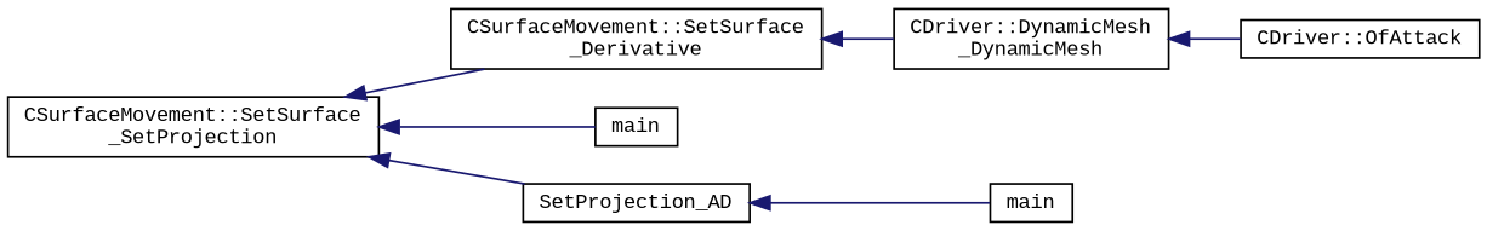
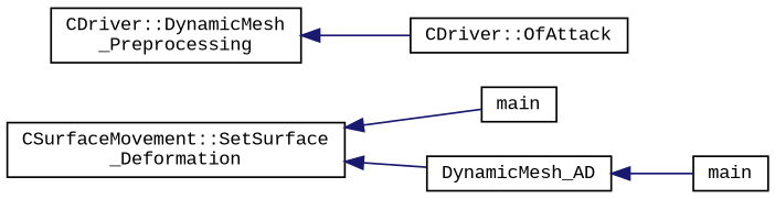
  digraph {
    fontname="Liberation Mono"
    rankdir=LR
    node [color=black fillcolor=white fontname="Liberation Mono" fontsize=10 shape=record style=filled]
    edge [color=midnightblue dir=back fontname="Liberation Mono" fontsize=10 labelfontname=Helvetica labelfontsize=10 style=solid]
-   n1 [height=0.2 label="CSurfaceMovement::SetSurface\l_SetProjection" width=0.4]
-   n2 [height=0.2 label="CSurfaceMovement::SetSurface\l_Derivative" width=0.4]
+   n1 [height=0.2 label="CSurfaceMovement::SetSurface\l_Deformation" width=0.4]
    n3 [height=0.2 label=main width=0.4]
-   n4 [height=0.2 label=SetProjection_AD width=0.4]
-   n5 [height=0.2 label="CDriver::DynamicMesh\l_DynamicMesh" width=0.4]
+   n4 [height=0.2 label=DynamicMesh_AD width=0.4]
+   n5 [height=0.2 label="CDriver::DynamicMesh\l_Preprocessing" width=0.4]
    n6 [height=0.2 label=main width=0.4]
    n7 [height=0.2 label="CDriver::OfAttack" width=0.4]
-   n1 -> n2
    n1 -> n3
    n1 -> n4
-   n2 -> n5
    n4 -> n6
    n5 -> n7
  }
